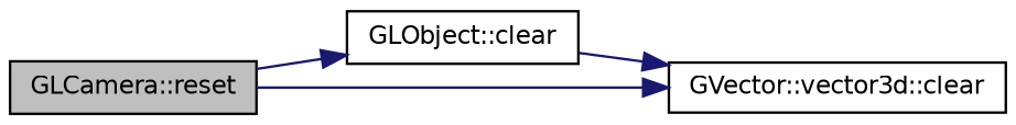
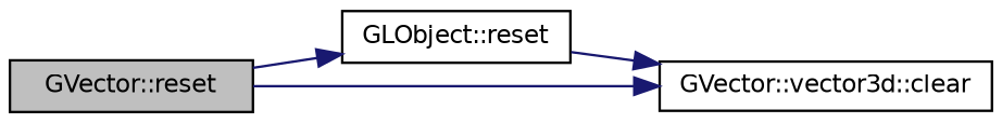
  digraph {
    rankdir=LR
    node [color=black fillcolor=white fontname=Helvetica fontsize=10 shape=record style=filled]
    edge [color=midnightblue fontname=Helvetica fontsize=10 labelfontname=Helvetica labelfontsize=10 style=solid]
-   n1 [fillcolor=grey75 fontcolor=black height=0.2 label="GLCamera::reset" width=0.4]
-   n2 [height=0.2 label="GLObject::clear" width=0.4]
+   n1 [fillcolor=grey75 fontcolor=black height=0.2 label="GVector::reset" width=0.4]
+   n2 [height=0.2 label="GLObject::reset" width=0.4]
    n3 [height=0.2 label="GVector::vector3d::clear" width=0.4]
    n1 -> n2
    n1 -> n3
    n2 -> n3
  }
